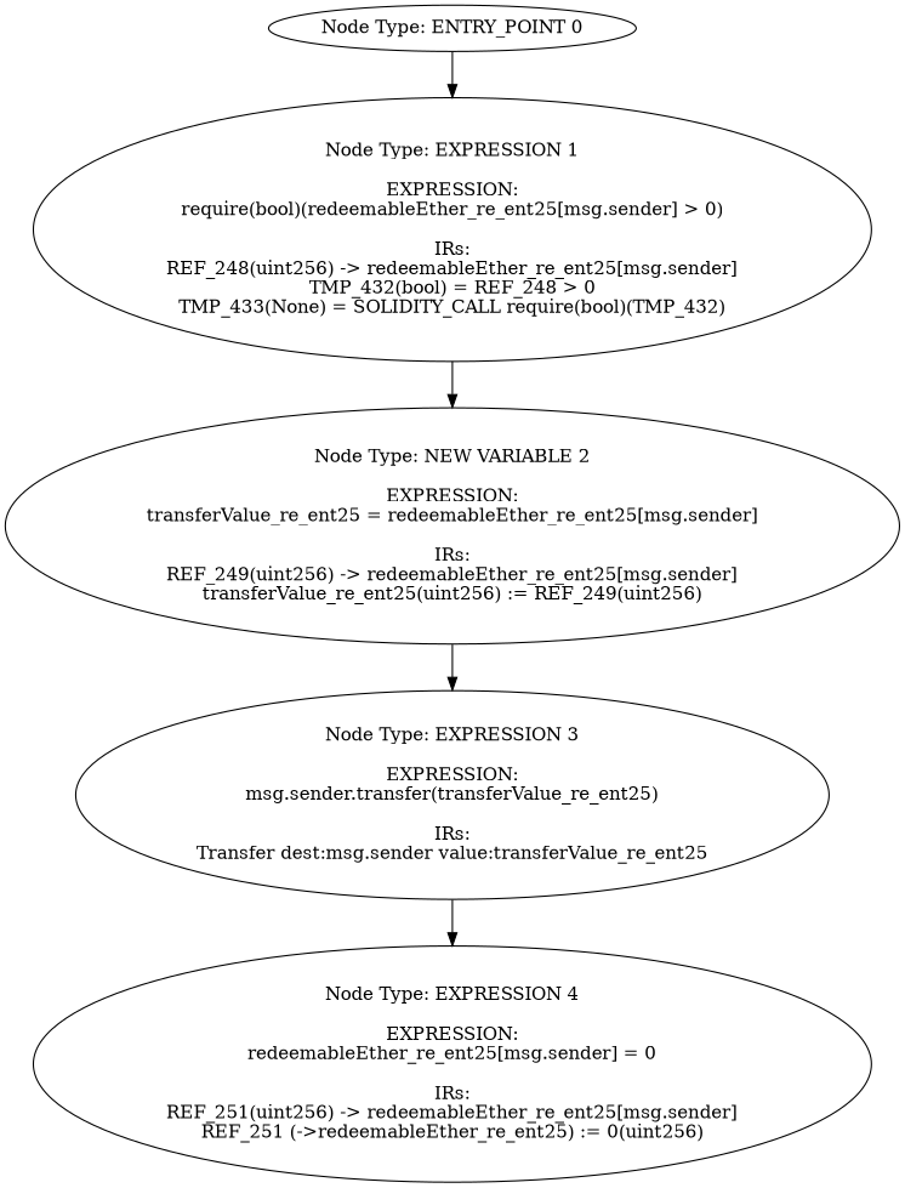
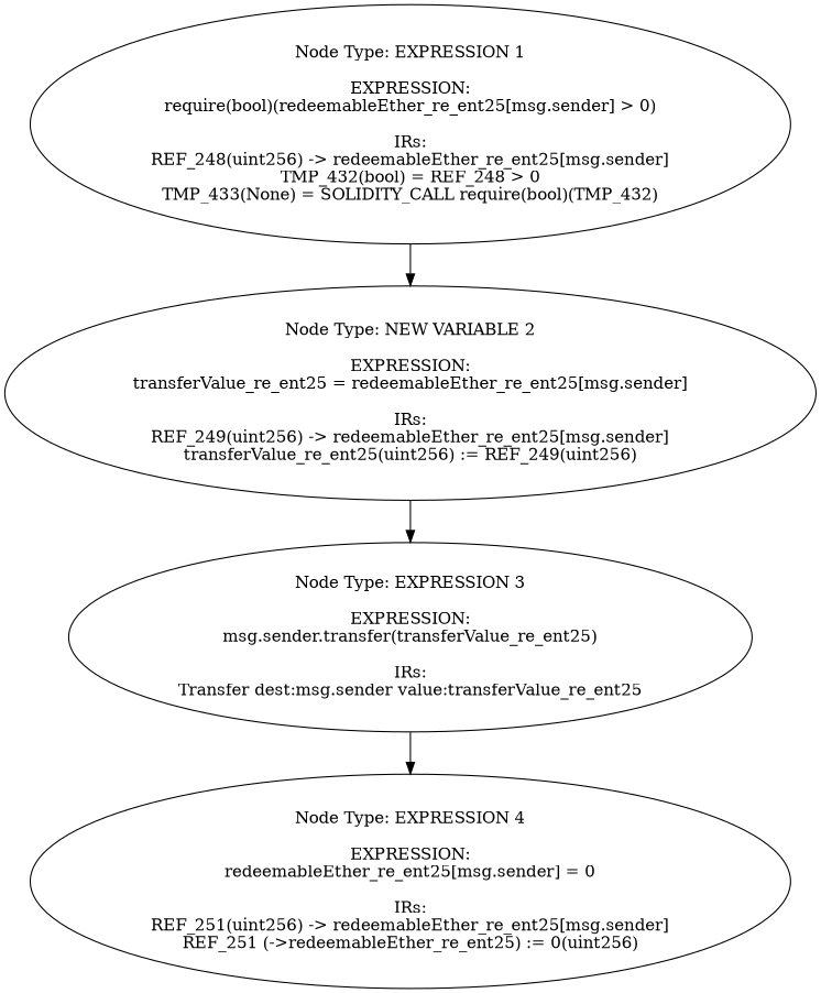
  digraph {
-   n1 [label="Node Type: ENTRY_POINT 0\n"]
    n2 [label="Node Type: EXPRESSION 1\n\nEXPRESSION:\nrequire(bool)(redeemableEther_re_ent25[msg.sender] > 0)\n\nIRs:\nREF_248(uint256) -> redeemableEther_re_ent25[msg.sender]\nTMP_432(bool) = REF_248 > 0\nTMP_433(None) = SOLIDITY_CALL require(bool)(TMP_432)"]
    n3 [label="Node Type: NEW VARIABLE 2\n\nEXPRESSION:\ntransferValue_re_ent25 = redeemableEther_re_ent25[msg.sender]\n\nIRs:\nREF_249(uint256) -> redeemableEther_re_ent25[msg.sender]\ntransferValue_re_ent25(uint256) := REF_249(uint256)"]
    n4 [label="Node Type: EXPRESSION 3\n\nEXPRESSION:\nmsg.sender.transfer(transferValue_re_ent25)\n\nIRs:\nTransfer dest:msg.sender value:transferValue_re_ent25"]
    n5 [label="Node Type: EXPRESSION 4\n\nEXPRESSION:\nredeemableEther_re_ent25[msg.sender] = 0\n\nIRs:\nREF_251(uint256) -> redeemableEther_re_ent25[msg.sender]\nREF_251 (->redeemableEther_re_ent25) := 0(uint256)"]
-   n1 -> n2
    n2 -> n3
    n3 -> n4
    n4 -> n5
  }
